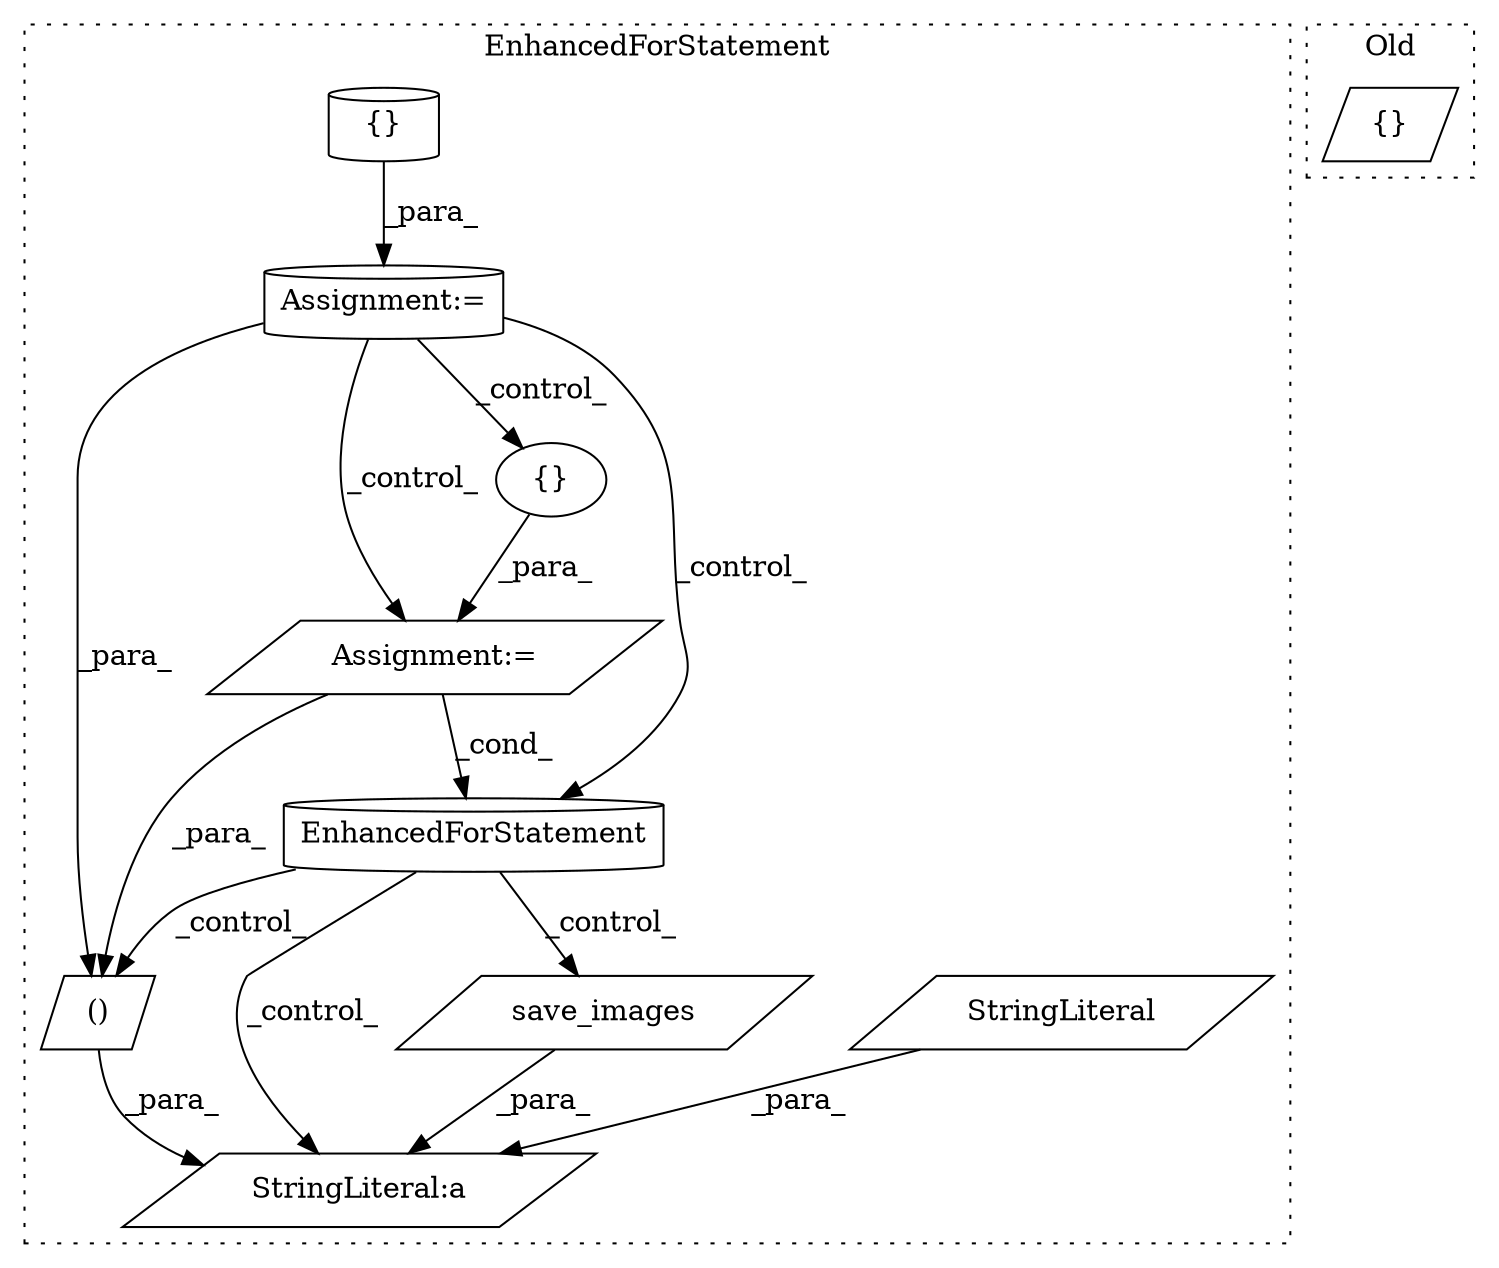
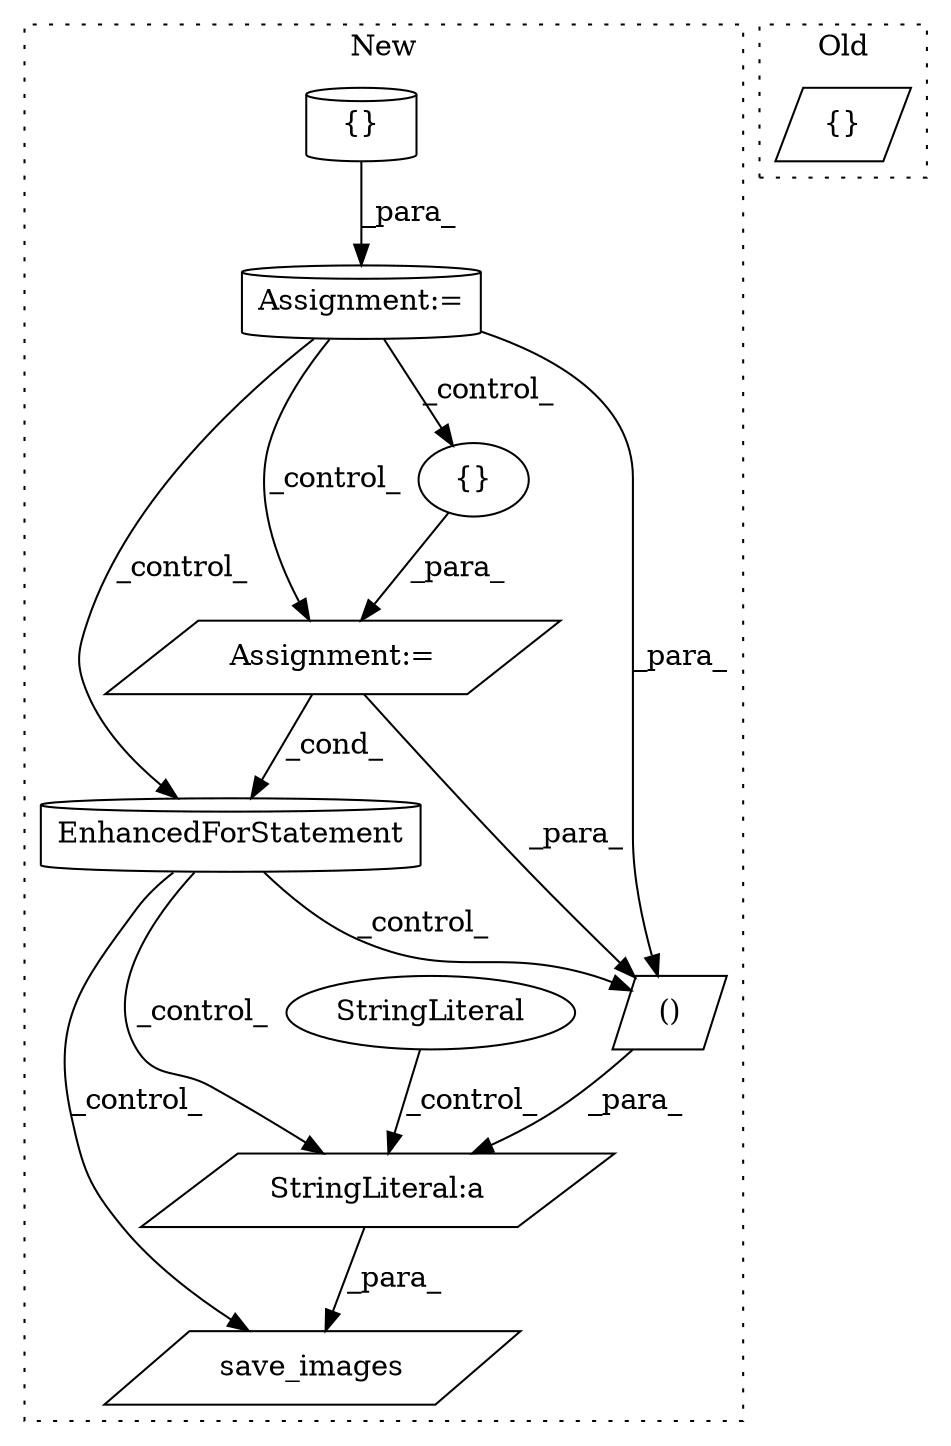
  digraph {
    node [a=4 l="1,1" s="3561,3659" shape=parallelogram]
    n1 [a=32 l="12,2" label=save_images s="3769,3919"]
    n2 [a=106 l=39 label="()" s=3880]
    n3 [a=70 l="61,2" label=EnhancedForStatement shape=cylinder]
    n4 [a=27 l=14 label="StringLiteral:a" s=3866]
    n5 [label="{}" s="3653,3658" shape=ellipse]
-   n6 [a=45 l=24 label=StringLiteral s=3842]
+   n6 [a=45 l=24 label=StringLiteral s=3842 shape=ellipse]
    n7 [label="{}" s="3525,3548" shape=cylinder]
    n8 [a=7 l="57,2" label="Assignment:=" s="3435,3549" shape=cylinder]
    n9 [a=7 l="61,2" label="Assignment:="]
    n10 [label="{}" s="3532,3576"]
    subgraph cluster_1 {
-     label=EnhancedForStatement
+     label=New
      style=dotted
      n1
      n2
      n3
      n4
      n5
      n6
      n7
      n8
      n9
    }
    subgraph cluster_2 {
      label=Old
      style=dotted
      n10
    }
    n2 -> n4 [label=_para_]
    n3 -> n1 [label=_control_]
    n3 -> n2 [label=_control_]
    n3 -> n4 [label=_control_]
-   n1 -> n4 [label=_para_]
+   n4 -> n1 [label=_para_]
    n5 -> n9 [label=_para_]
-   n6 -> n4 [label=_para_]
+   n6 -> n4 [label=_control_]
    n7 -> n8 [label=_para_]
    n8 -> n2 [label=_para_]
    n8 -> n3 [label=_control_]
    n8 -> n5 [label=_control_]
    n8 -> n9 [label=_control_]
    n9 -> n2 [label=_para_]
    n9 -> n3 [label=_cond_]
  }
